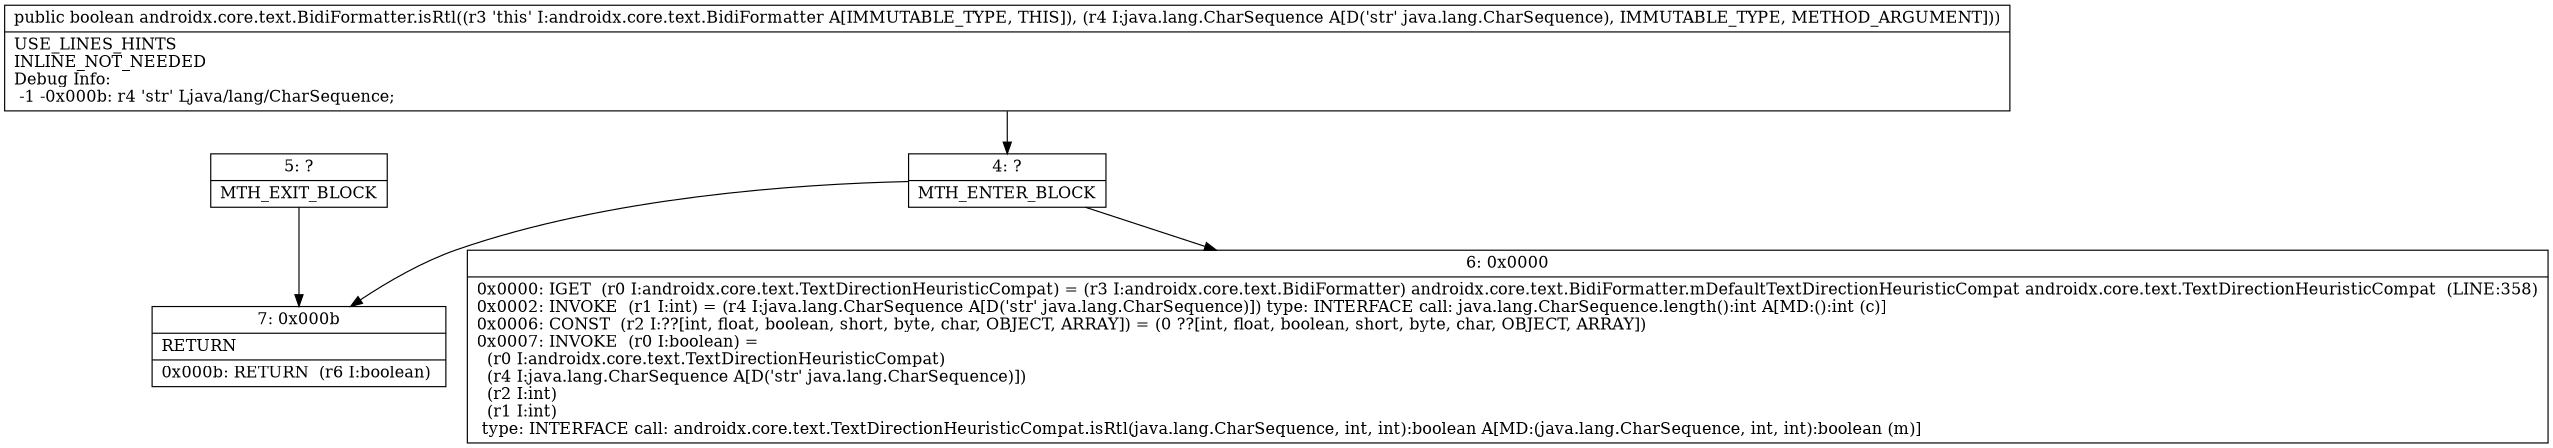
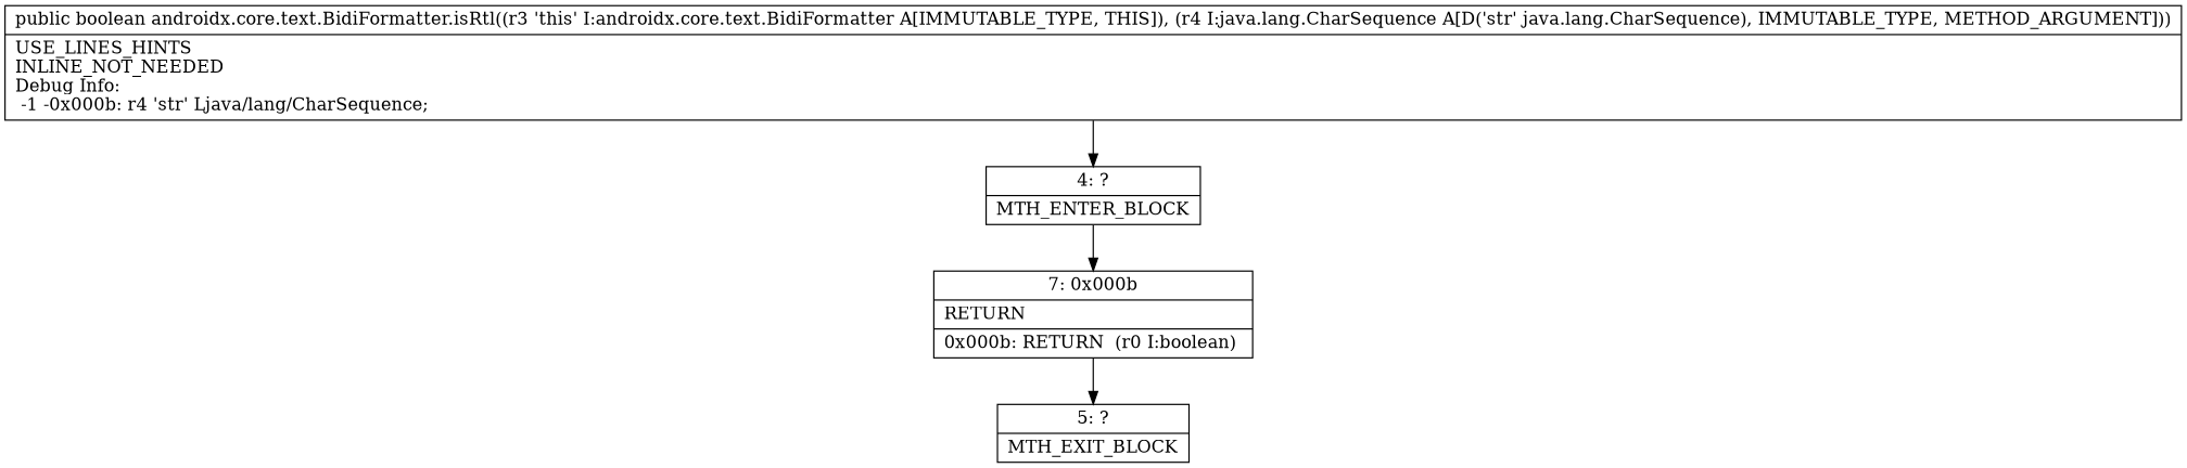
  digraph {
    node [shape=record]
    n1 [label="{4\:\ ?|MTH_ENTER_BLOCK\l}"]
-   n2 [label="{6\:\ 0x0000|0x0000: IGET  (r0 I:androidx.core.text.TextDirectionHeuristicCompat) = (r3 I:androidx.core.text.BidiFormatter) androidx.core.text.BidiFormatter.mDefaultTextDirectionHeuristicCompat androidx.core.text.TextDirectionHeuristicCompat  (LINE:358)\l0x0002: INVOKE  (r1 I:int) = (r4 I:java.lang.CharSequence A[D('str' java.lang.CharSequence)]) type: INTERFACE call: java.lang.CharSequence.length():int A[MD:():int (c)]\l0x0006: CONST  (r2 I:??[int, float, boolean, short, byte, char, OBJECT, ARRAY]) = (0 ??[int, float, boolean, short, byte, char, OBJECT, ARRAY]) \l0x0007: INVOKE  (r0 I:boolean) = \l  (r0 I:androidx.core.text.TextDirectionHeuristicCompat)\l  (r4 I:java.lang.CharSequence A[D('str' java.lang.CharSequence)])\l  (r2 I:int)\l  (r1 I:int)\l type: INTERFACE call: androidx.core.text.TextDirectionHeuristicCompat.isRtl(java.lang.CharSequence, int, int):boolean A[MD:(java.lang.CharSequence, int, int):boolean (m)]\l}"]
-   n3 [label="{7\:\ 0x000b|RETURN\l|0x000b: RETURN  (r6 I:boolean) \l}"]
+   n3 [label="{7\:\ 0x000b|RETURN\l|0x000b: RETURN  (r0 I:boolean) \l}"]
    n4 [label="{5\:\ ?|MTH_EXIT_BLOCK\l}"]
    n5 [label="{public boolean androidx.core.text.BidiFormatter.isRtl((r3 'this' I:androidx.core.text.BidiFormatter A[IMMUTABLE_TYPE, THIS]), (r4 I:java.lang.CharSequence A[D('str' java.lang.CharSequence), IMMUTABLE_TYPE, METHOD_ARGUMENT]))  | USE_LINES_HINTS\lINLINE_NOT_NEEDED\lDebug Info:\l  \-1 \-0x000b: r4 'str' Ljava\/lang\/CharSequence;\l}"]
-   n1 -> n2
    n1 -> n3
-   n4 -> n3
+   n3 -> n4
    n5 -> n1
  }
